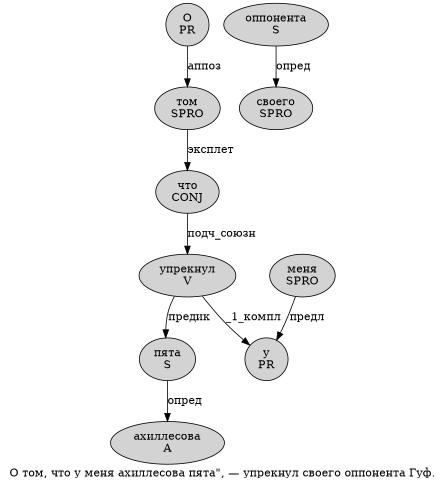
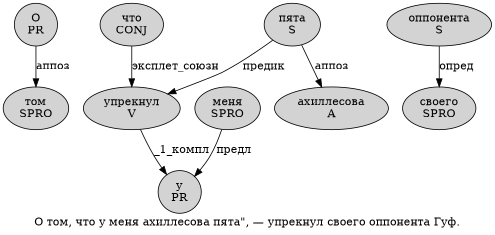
  digraph {
    label="О том, что у меня ахиллесова пята\", — упрекнул своего оппонента Гуф."
    node [fillcolor=lightgray penwidth=1 shape=ellipse style=filled]
    n1 [label="О\nPR"]
    n2 [label="том\nSPRO"]
    n3 [label="что\nCONJ"]
    n4 [label="упрекнул\nV"]
    n5 [label="у\nPR"]
    n6 [label="пята\nS"]
    n7 [label="меня\nSPRO"]
    n8 [label="ахиллесова\nA"]
    n9 [label="оппонента\nS"]
    n10 [label="своего\nSPRO"]
    n1 -> n2 [label="аппоз"]
-   n2 -> n3 [label="эксплет"]
-   n3 -> n4 [label="подч_союзн"]
+   n3 -> n4 [label="эксплет_союзн"]
    n4 -> n5 [label="_1_компл"]
-   n4 -> n6 [label="предик"]
-   n6 -> n8 [label="опред"]
+   n6 -> n4 [label="предик"]
+   n6 -> n8 [label="аппоз"]
    n7 -> n5 [label="предл"]
    n9 -> n10 [label="опред"]
  }
